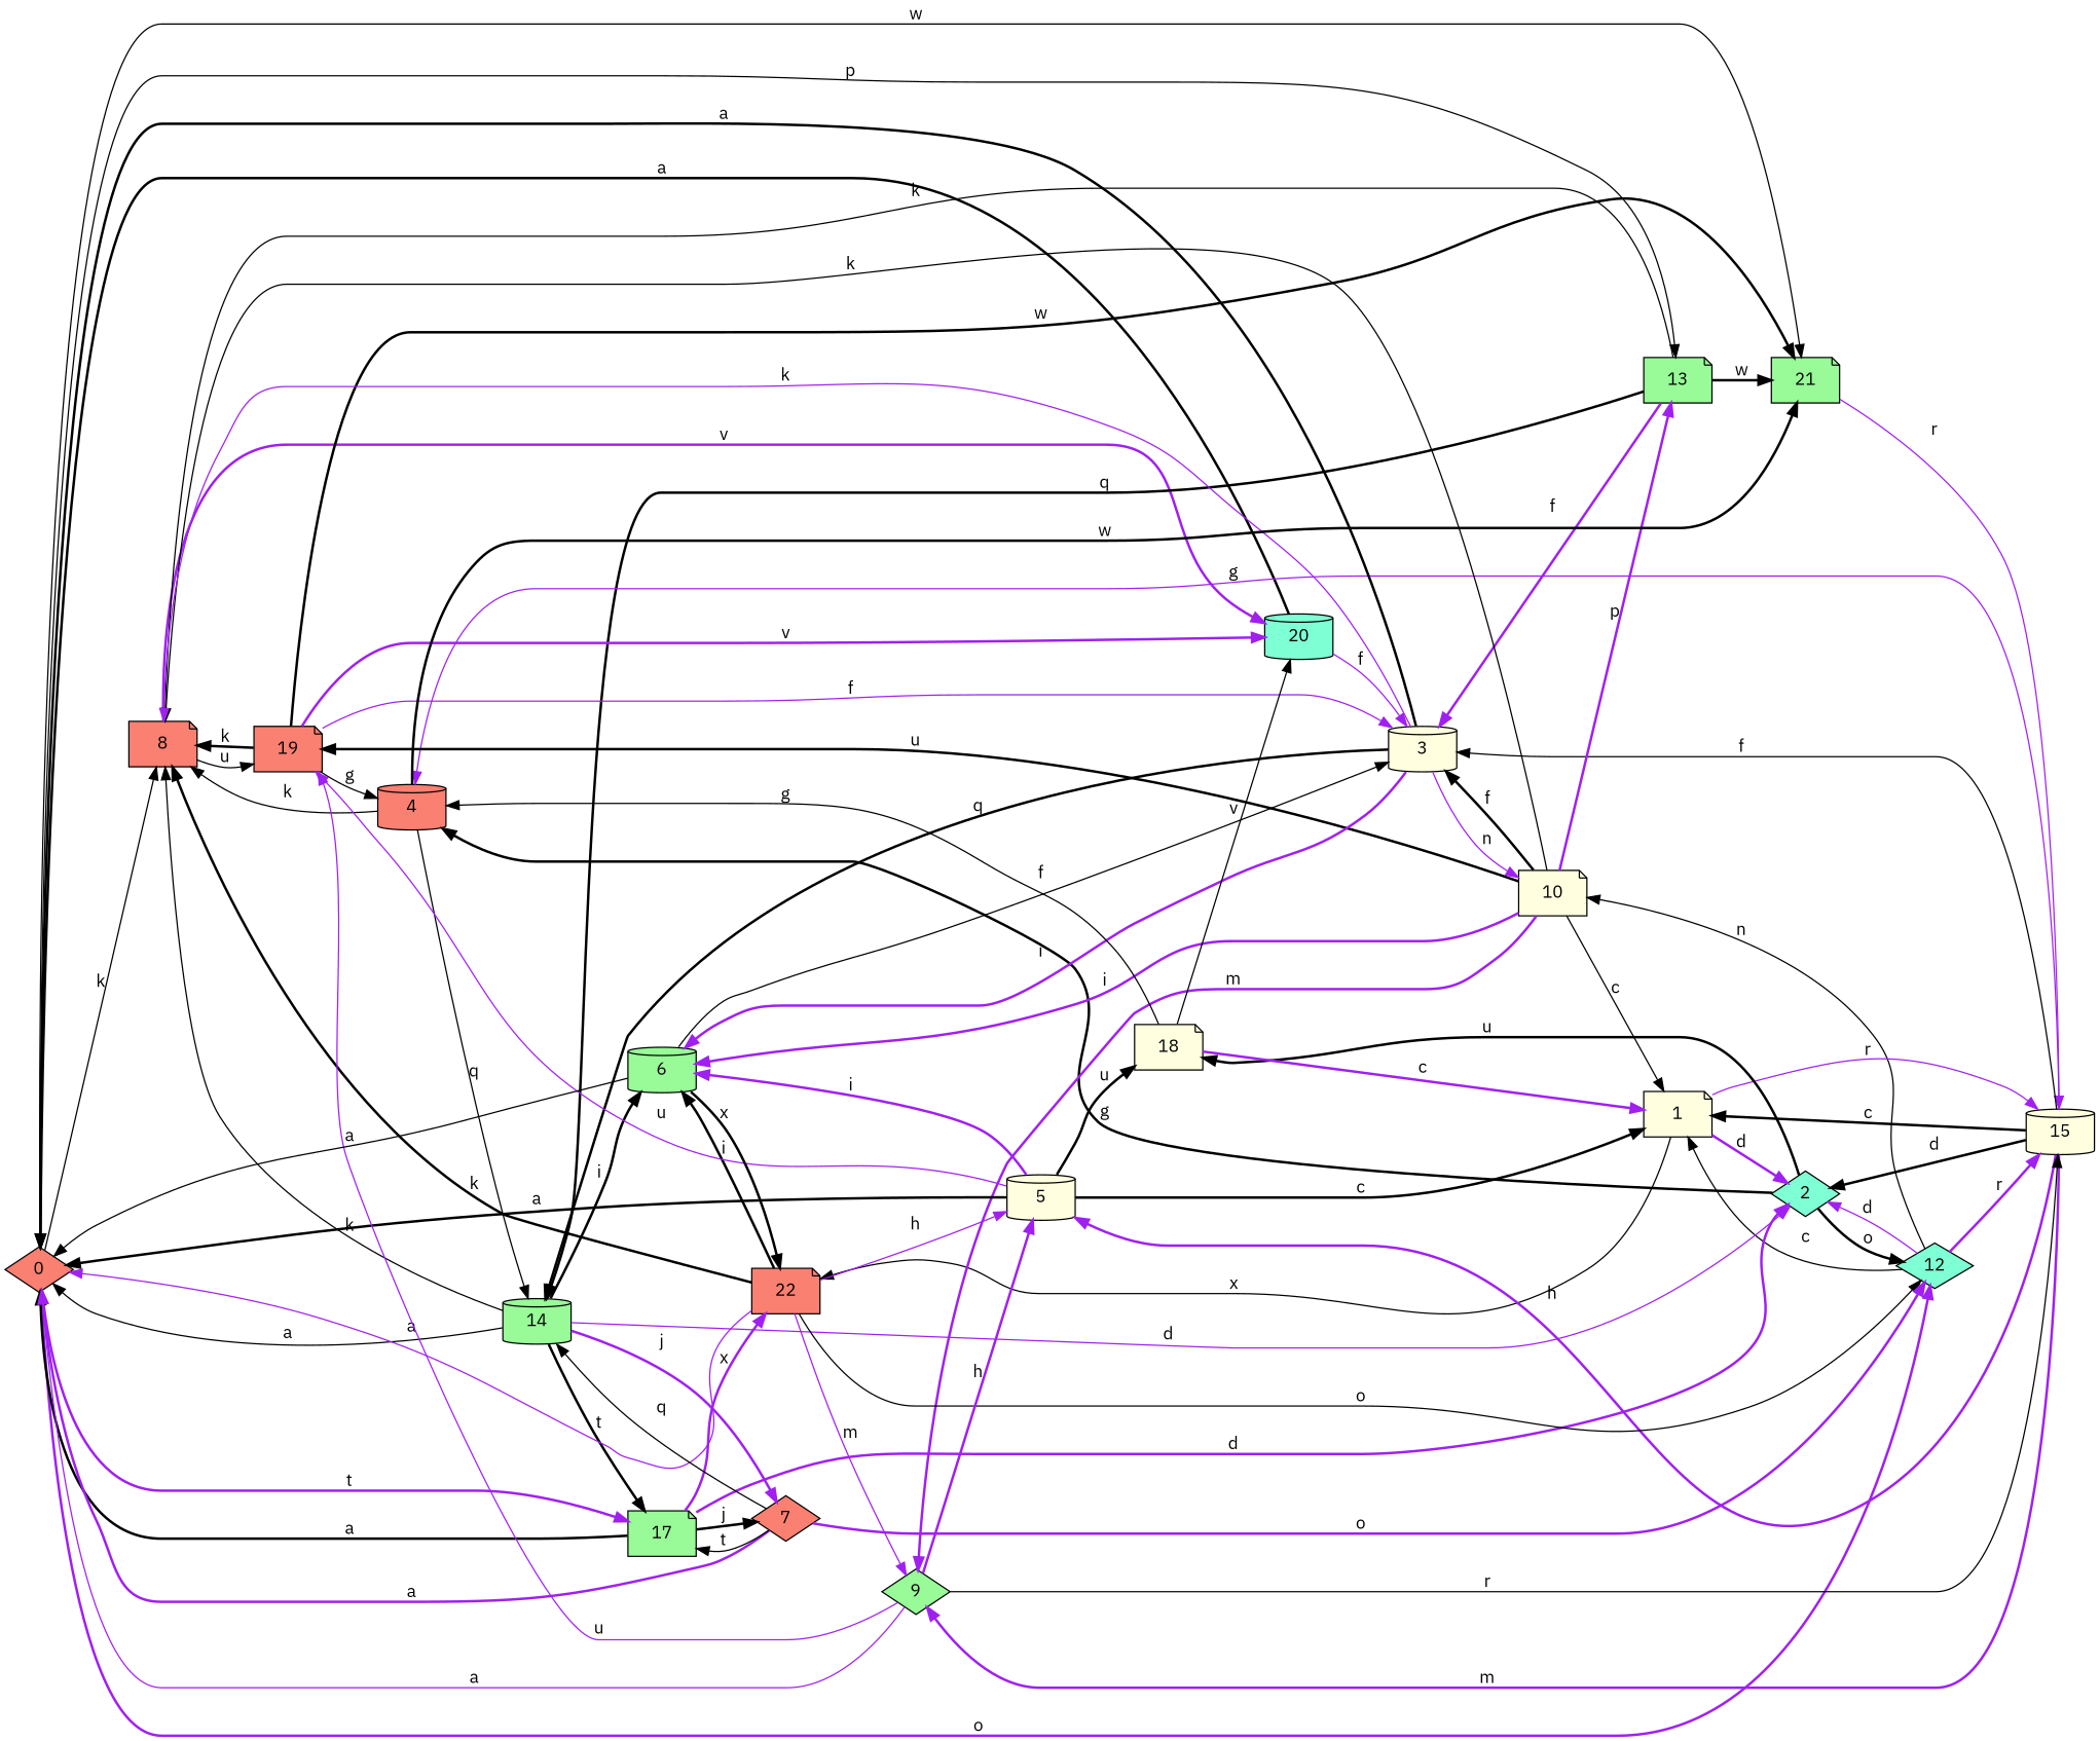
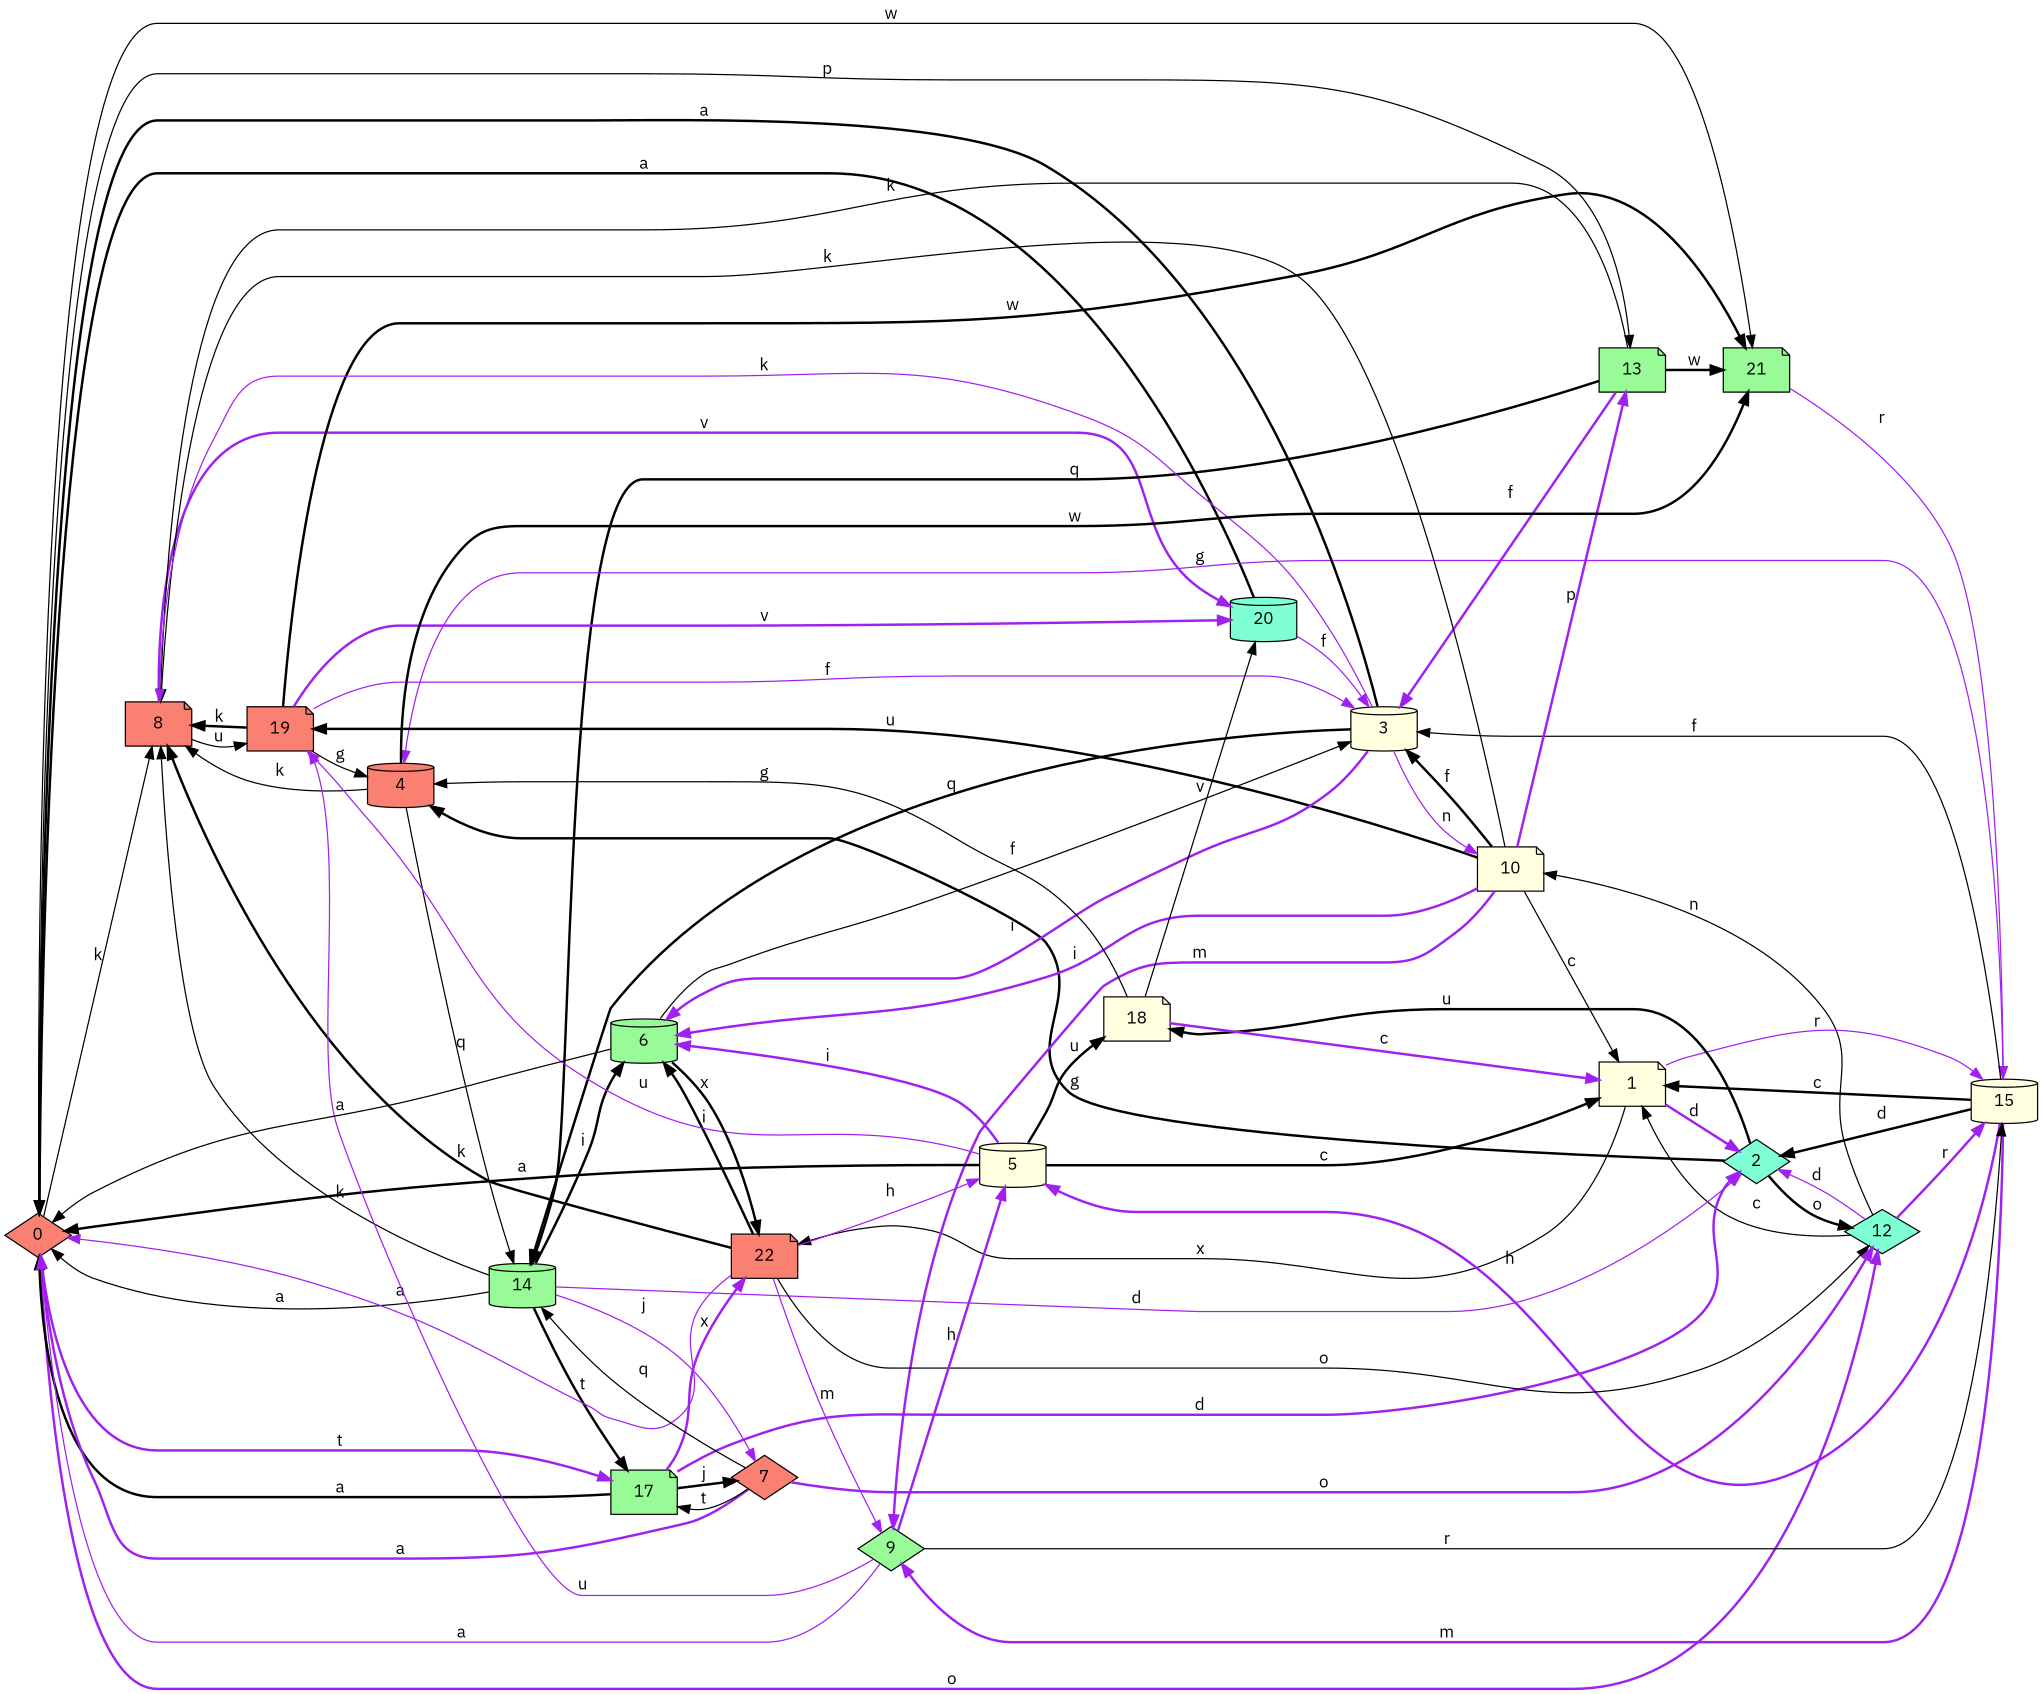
  strict digraph {
    fontname="IBM Plex Sans"
    rankdir=LR
    node [fillcolor=salmon fontname="IBM Plex Sans" shape=note style=filled]
    edge [color=black fontname="IBM Plex Sans" style=bold]
    0 [shape=diamond]
    8
    12 [fillcolor=aquamarine shape=diamond]
    13 [fillcolor=palegreen]
    17 [fillcolor=palegreen]
    21 [fillcolor=palegreen]
    19
    20 [fillcolor=aquamarine shape=cylinder]
    1 [fillcolor=lightyellow]
    2 [fillcolor=aquamarine shape=diamond]
    15 [fillcolor=lightyellow shape=cylinder]
    10 [fillcolor=lightyellow]
    3 [fillcolor=lightyellow shape=cylinder]
    14 [fillcolor=palegreen shape=cylinder]
    22
    7 [shape=diamond]
    4 [shape=cylinder]
    18 [fillcolor=lightyellow]
    5 [fillcolor=lightyellow shape=cylinder]
    9 [fillcolor=palegreen shape=diamond]
    6 [fillcolor=palegreen shape=cylinder]
    0 -> 8 [label=k style=solid]
    0 -> 12 [color=purple label=o]
    0 -> 13 [label=p style=solid]
    0 -> 17 [color=purple label=t]
    0 -> 21 [label=w style=solid]
    8 -> 19 [label=u style=solid]
    8 -> 20 [color=purple label=v]
    12 -> 1 [label=c style=solid]
    12 -> 2 [color=purple label=d style=solid]
    12 -> 15 [color=purple label=r]
    12 -> 10 [label=n style=solid]
    13 -> 8 [label=k style=solid]
    13 -> 21 [label=w]
    13 -> 3 [color=purple label=f]
    13 -> 14 [label=q]
    17 -> 0 [label=a]
    17 -> 2 [color=purple label=d]
    17 -> 22 [color=purple label=x]
    17 -> 7 [label=j]
    21 -> 15 [color=purple label=r style=solid]
    19 -> 8 [label=k]
    19 -> 21 [label=w]
    19 -> 20 [color=purple label=v]
    19 -> 3 [color=purple label=f style=solid]
    19 -> 4 [label=g style=solid]
    20 -> 0 [label=a]
    20 -> 3 [color=purple label=f style=solid]
    1 -> 2 [color=purple label=d]
    1 -> 15 [color=purple label=r style=solid]
    1 -> 22 [label=x style=solid]
    2 -> 12 [label=o]
    2 -> 4 [label=g]
    2 -> 18 [label=u]
    15 -> 1 [label=c]
    15 -> 2 [label=d]
    15 -> 3 [label=f style=solid]
    15 -> 4 [color=purple label=g style=solid]
    15 -> 5 [color=purple label=h]
    15 -> 9 [color=purple label=m]
    10 -> 8 [label=k style=solid]
    10 -> 13 [color=purple label=p]
    10 -> 19 [label=u]
    10 -> 1 [label=c style=solid]
    10 -> 3 [label=f]
    10 -> 9 [color=purple label=m]
    10 -> 6 [color=purple label=i]
    3 -> 0 [label=a]
    3 -> 8 [color=purple label=k style=solid]
    3 -> 10 [color=purple label=n style=solid]
    3 -> 14 [label=q]
    3 -> 6 [color=purple label=i]
    14 -> 0 [label=a style=solid]
    14 -> 8 [label=k style=solid]
    14 -> 17 [label=t]
    14 -> 2 [color=purple label=d style=solid]
-   14 -> 7 [color=purple label=j]
+   14 -> 7 [color=purple label=j style=solid]
    14 -> 6 [label=i]
    22 -> 0 [color=purple label=a style=solid]
    22 -> 8 [label=k]
    22 -> 12 [label=o style=solid]
    22 -> 5 [color=purple label=h style=solid]
    22 -> 9 [color=purple label=m style=solid]
    22 -> 6 [label=i]
    7 -> 0 [color=purple label=a]
    7 -> 12 [color=purple label=o]
    7 -> 17 [label=t style=solid]
    7 -> 14 [label=q style=solid]
    4 -> 8 [label=k style=solid]
    4 -> 21 [label=w]
    4 -> 14 [label=q style=solid]
    18 -> 20 [label=v style=solid]
    18 -> 1 [color=purple label=c]
    18 -> 4 [label=g style=solid]
    5 -> 0 [label=a]
    5 -> 19 [color=purple label=u style=solid]
    5 -> 1 [label=c]
    5 -> 18 [label=u]
    5 -> 6 [color=purple label=i]
    9 -> 0 [color=purple label=a style=solid]
    9 -> 19 [color=purple label=u style=solid]
    9 -> 15 [label=r style=solid]
    9 -> 5 [color=purple label=h]
    6 -> 0 [label=a style=solid]
    6 -> 3 [label=f style=solid]
    6 -> 22 [label=x]
  }
